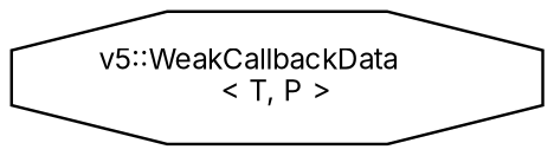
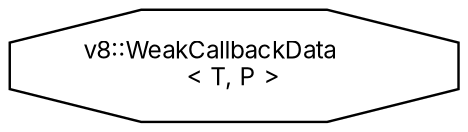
  digraph {
    rankdir=LR
    fontname=Inter
-   n1 [color=black fillcolor=white fontname=Inter fontsize=10 height=0.2 label="v5::WeakCallbackData\l\< T, P \>" shape=octagon style=filled width=0.4]
+   n1 [color=black fillcolor=white fontname=Inter fontsize=10 height=0.2 label="v8::WeakCallbackData\l\< T, P \>" shape=octagon style=filled width=0.4]
  }
